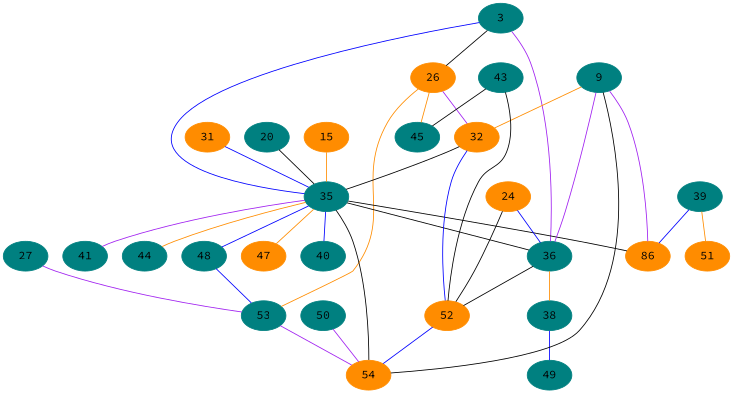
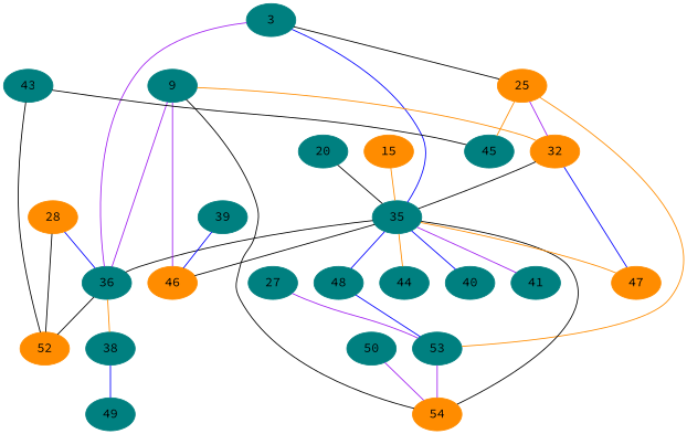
  graph {
    fontname="Source Code Pro"
    node [color=teal fontname="Source Code Pro" style=filled]
    edge [color=black fontname="Source Code Pro"]
    3 [super="+1"]
-   26 [color=darkorange super="+13"]
+   26 [color=darkorange super="+13" label=25]
    35 [super="+29+34+17"]
    36 [super="+30+2"]
    32 [color=darkorange super="+14+23"]
    45
    53 [super="+19"]
-   46 [color=darkorange super="+42+33+37" label=86]
+   46 [color=darkorange super="+42+33+37"]
    54 [color=darkorange super="+16"]
    40
    41
    44
    47 [color=darkorange]
    48
    52 [color=darkorange super="+18+22"]
    38
    9 [super="+6"]
    20 [super="+8"]
    n19 [color=darkorange label=15]
    27
-   28 [color=darkorange super="+5" label=24]
-   31 [color=darkorange]
+   28 [color=darkorange super="+5"]
    49
    39
-   51 [color=darkorange]
    43
    50
    3 -- 26
    3 -- 35 [color=blue]
    3 -- 36 [color=purple weight=2]
    26 -- 32 [color=purple]
    26 -- 45 [color=darkorange]
    26 -- 53 [color=darkorange]
    35 -- 36 [weight=2]
    35 -- 46 [weight=3]
    35 -- 54 [weight=2]
    35 -- 40 [color=blue]
    35 -- 41 [color=purple]
    35 -- 44 [color=darkorange]
    35 -- 47 [color=darkorange]
    35 -- 48 [color=blue]
    36 -- 52
    36 -- 38 [color=darkorange]
    32 -- 35 [weight=2]
-   32 -- 52 [color=blue weight=2]
+   32 -- 47 [color=blue weight=2]
    53 -- 54 [color=purple weight=2]
    48 -- 53 [color=blue]
-   52 -- 54 [color=blue]
    38 -- 49 [color=blue]
    9 -- 36 [color=purple weight=2]
    9 -- 32 [color=darkorange weight=2]
    9 -- 46 [color=purple weight=2]
    9 -- 54
    20 -- 35 [weight=2]
    n19 -- 35 [color=darkorange]
    27 -- 53 [color=purple]
    28 -- 36 [color=blue]
    28 -- 52
-   31 -- 35 [color=blue]
    39 -- 46 [color=blue]
-   39 -- 51 [color=darkorange]
    43 -- 45
    43 -- 52
    50 -- 54 [color=purple]
  }
